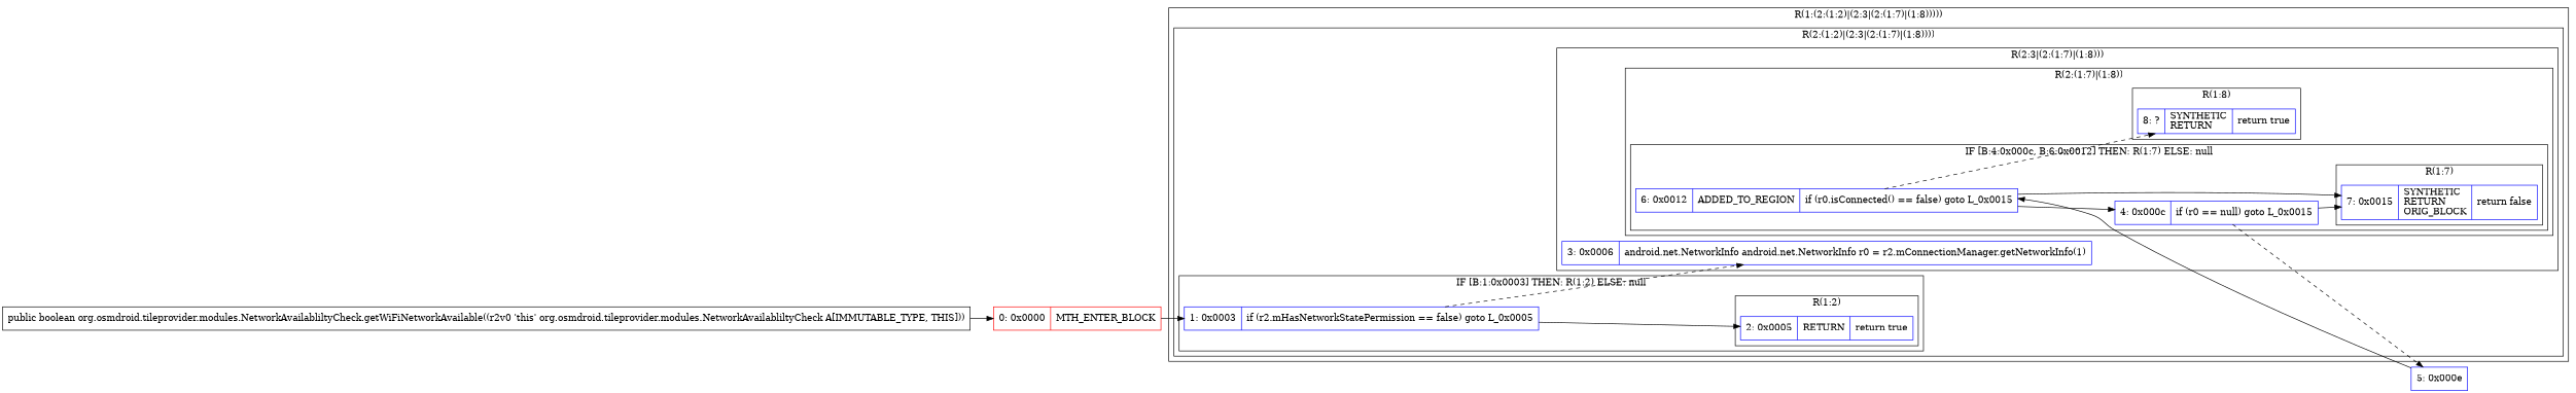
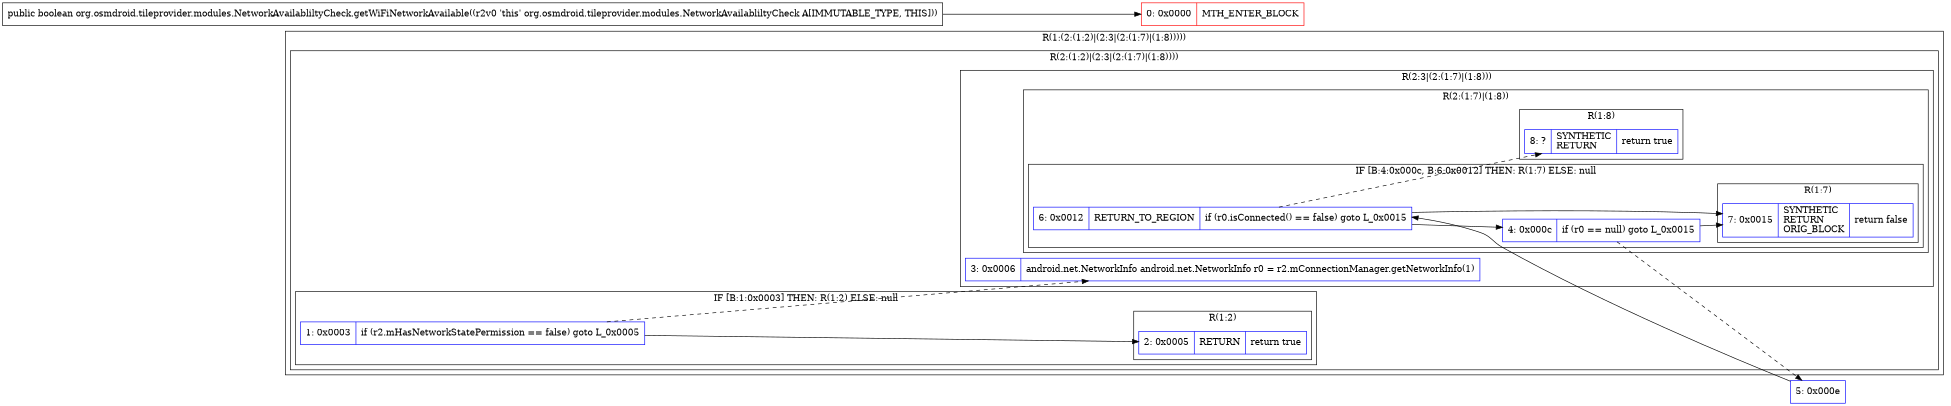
  digraph {
    rankdir=LR
    node [color=blue shape=record]
    n1 [label="{2\:\ 0x0005|RETURN\l|return true\l}"]
    n2 [label="{1\:\ 0x0003|if (r2.mHasNetworkStatePermission == false) goto L_0x0005\l}"]
    n3 [label="{7\:\ 0x0015|SYNTHETIC\lRETURN\lORIG_BLOCK\l|return false\l}"]
    n4 [label="{4\:\ 0x000c|if (r0 == null) goto L_0x0015\l}"]
-   n5 [label="{6\:\ 0x0012|ADDED_TO_REGION\l|if (r0.isConnected() == false) goto L_0x0015\l}"]
+   n5 [label="{6\:\ 0x0012|RETURN_TO_REGION\l|if (r0.isConnected() == false) goto L_0x0015\l}"]
    n6 [label="{8\:\ ?|SYNTHETIC\lRETURN\l|return true\l}"]
    n7 [label="{3\:\ 0x0006|android.net.NetworkInfo android.net.NetworkInfo r0 = r2.mConnectionManager.getNetworkInfo(1)\l}"]
    n8 [label="{5\:\ 0x000e}"]
    n9 [color=red label="{0\:\ 0x0000|MTH_ENTER_BLOCK\l}"]
    n10 [label="{public boolean org.osmdroid.tileprovider.modules.NetworkAvailabliltyCheck.getWiFiNetworkAvailable((r2v0 'this' org.osmdroid.tileprovider.modules.NetworkAvailabliltyCheck A[IMMUTABLE_TYPE, THIS])) }" color=""]
    subgraph cluster_1 {
      label="R(1:(2:(1:2)|(2:3|(2:(1:7)|(1:8)))))"
      subgraph cluster_2 {
        label="R(2:(1:2)|(2:3|(2:(1:7)|(1:8))))"
        subgraph cluster_3 {
          label="IF [B:1:0x0003] THEN: R(1:2) ELSE: null"
          n2
          subgraph cluster_4 {
            label="R(1:2)"
            n1
          }
        }
        subgraph cluster_5 {
          label="R(2:3|(2:(1:7)|(1:8)))"
          n7
          subgraph cluster_6 {
            label="R(2:(1:7)|(1:8))"
            subgraph cluster_7 {
              label="IF [B:4:0x000c, B:6:0x0012] THEN: R(1:7) ELSE: null"
              n4
              n5
              subgraph cluster_8 {
                label="R(1:7)"
                n3
              }
            }
            subgraph cluster_9 {
              label="R(1:8)"
              n6
            }
          }
        }
      }
    }
    n2 -> n1
    n2 -> n7 [style=dashed]
    n4 -> n3
    n4 -> n8 [style=dashed]
    n5 -> n3
    n5 -> n4
    n5 -> n6 [style=dashed]
    n8 -> n5
-   n9 -> n2
    n10 -> n9
  }
